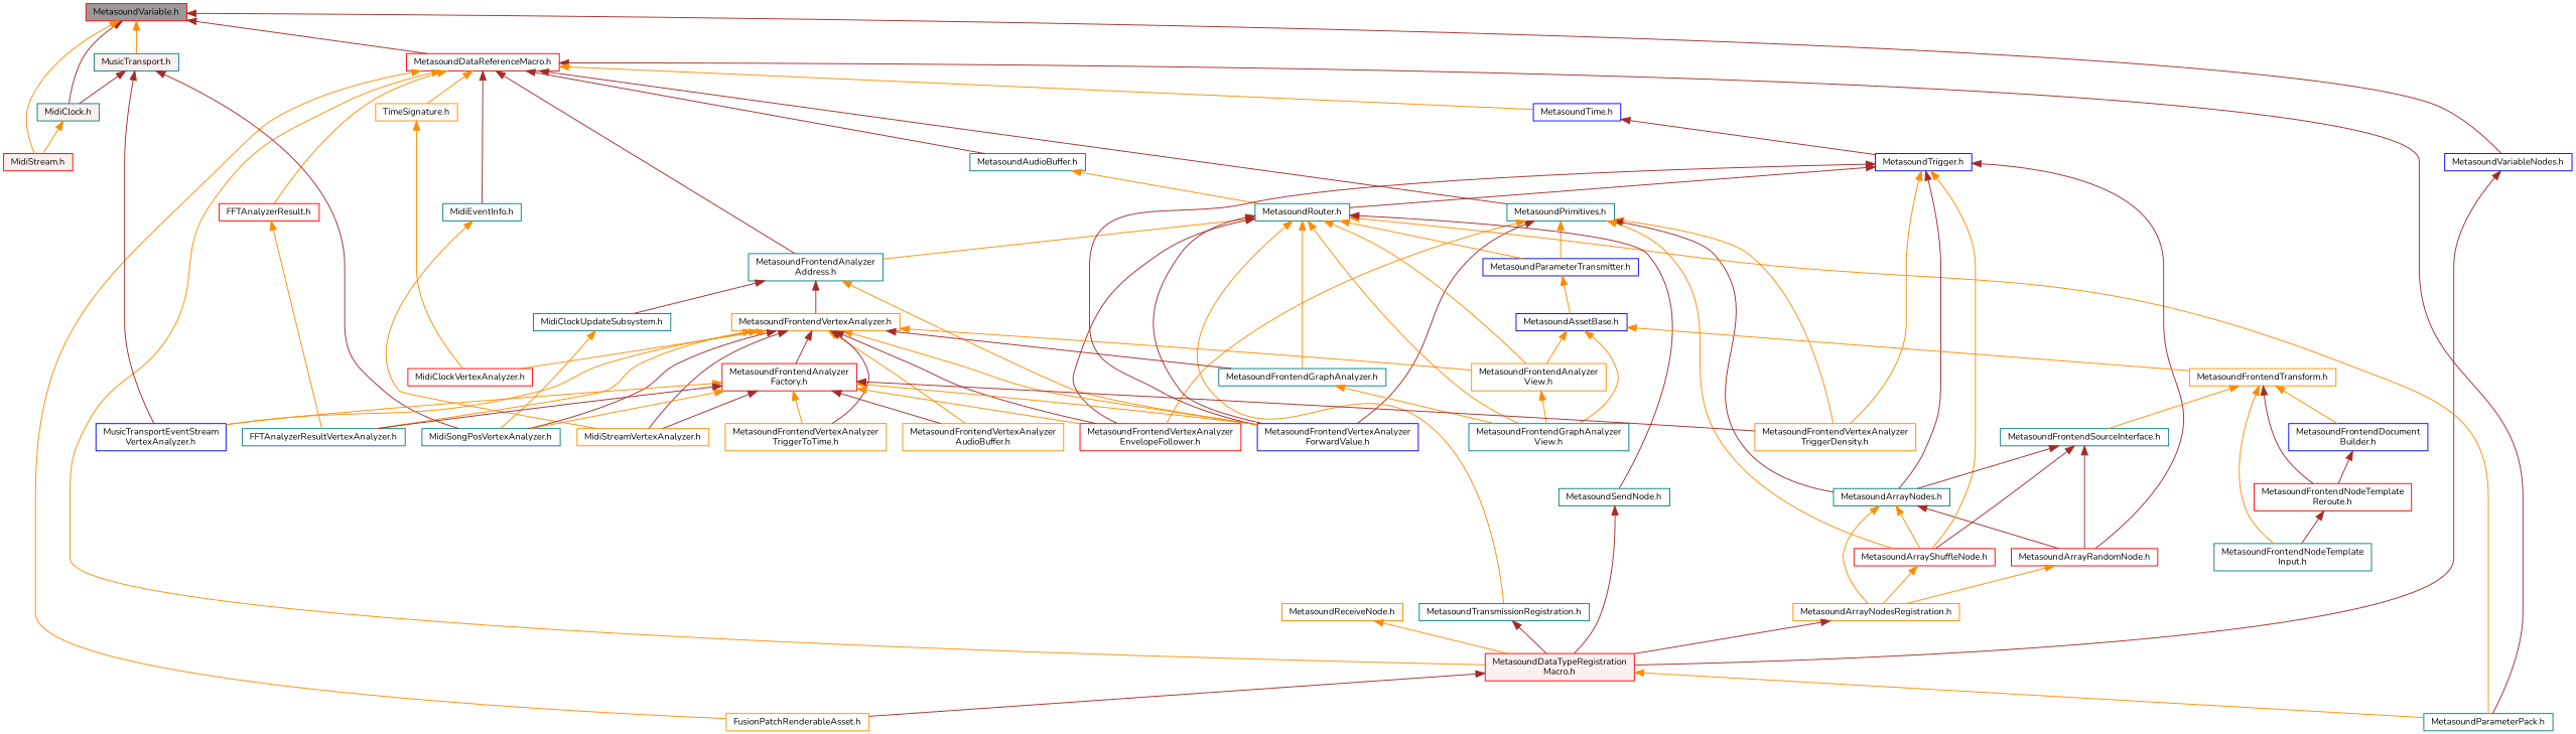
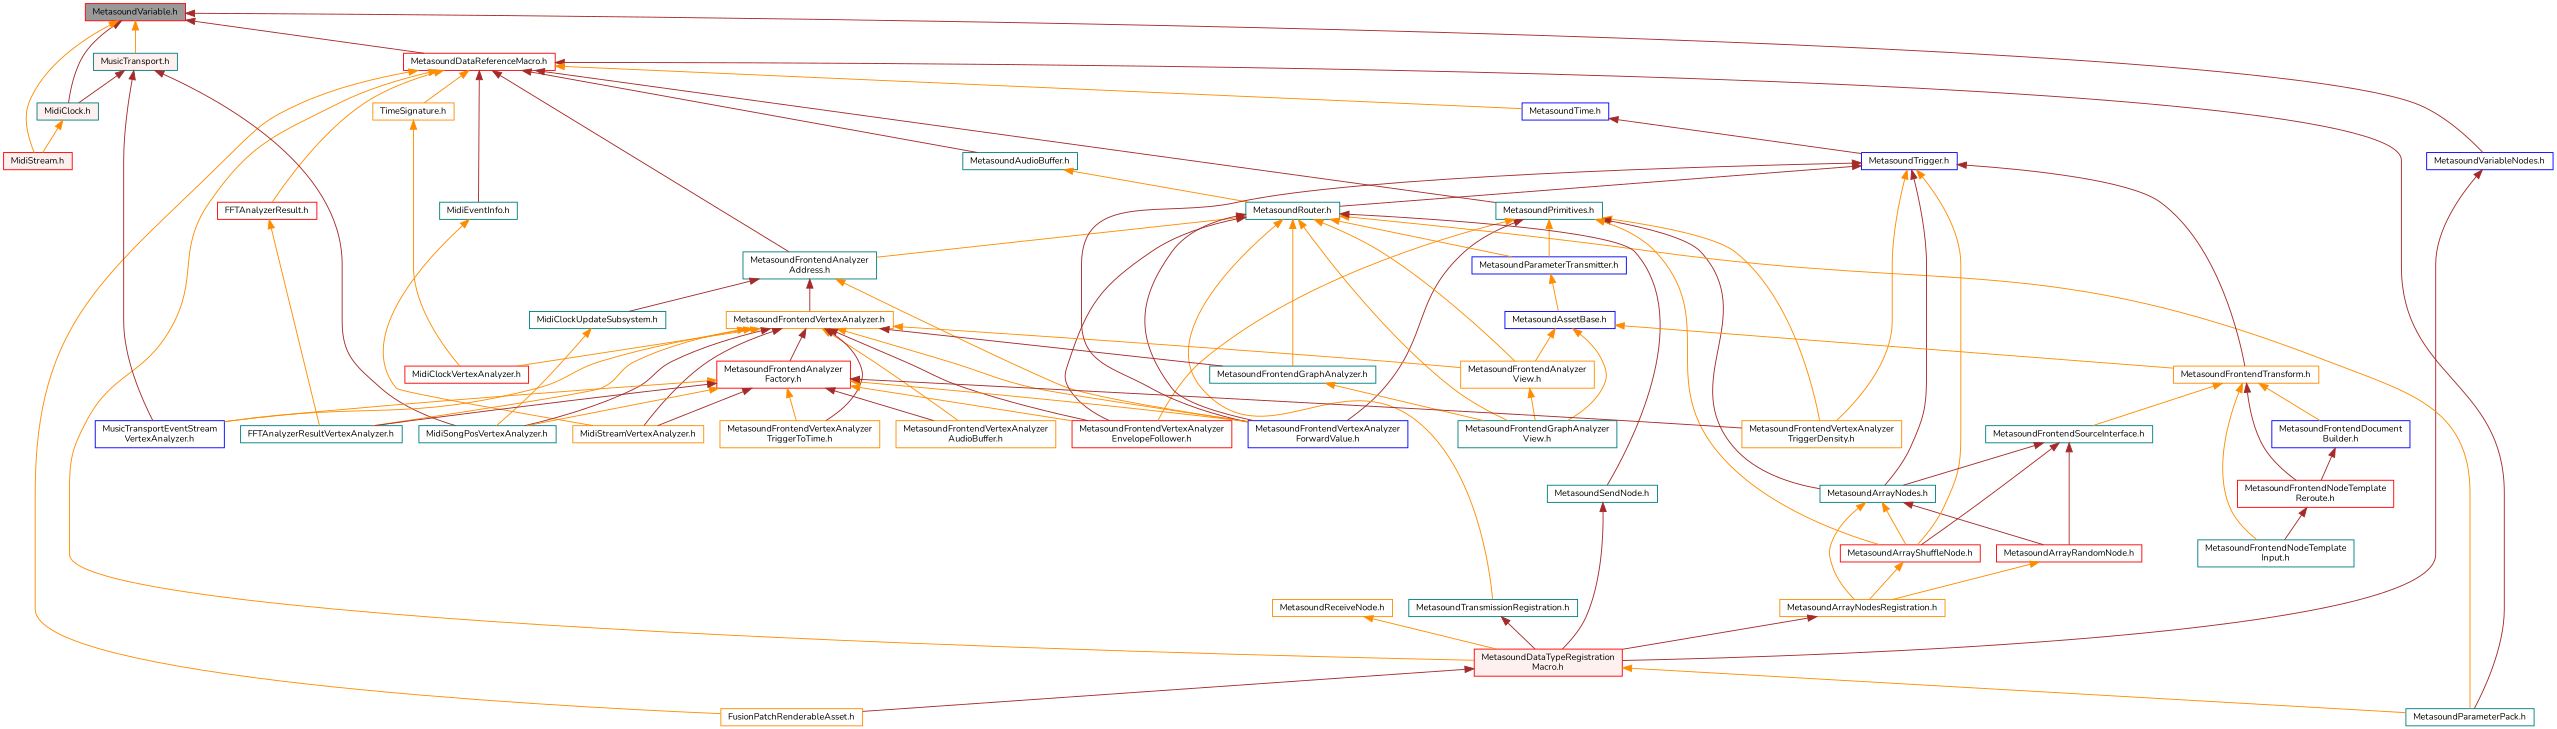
  digraph {
    fontname=Nunito
    node [color=teal fillcolor=white fontname=Nunito fontsize=10 shape=box style=filled]
    edge [color=darkorange dir=back fontname=Nunito fontsize=10 labelfontname=Helvetica labelfontsize=10 style=solid]
    n1 [color=red fillcolor=grey60 fontcolor=black height=0.2 label="MetasoundVariable.h" width=0.4]
    n2 [color=red height=0.2 label="MetasoundDataReferenceMacro.h" width=0.4]
    n3 [color=blue height=0.2 label="MetasoundVariableNodes.h" width=0.4]
    n4 [fillcolor="#FFF0F0" height=0.2 label="MidiClock.h" width=0.4]
    n5 [color=red fillcolor="#FFF0F0" height=0.2 label="MidiStream.h" width=0.4]
    n6 [fillcolor="#FFF0F0" height=0.2 label="MusicTransport.h" width=0.4]
    n7 [color=red height=0.2 label="FFTAnalyzerResult.h" width=0.4]
    n8 [color=darkorange height=0.2 label="FusionPatchRenderableAsset.h" width=0.4]
    n9 [height=0.2 label="MetasoundAudioBuffer.h" width=0.4]
    n10 [height=0.2 label="MetasoundFrontendAnalyzer\lAddress.h" width=0.4]
    n11 [height=0.2 label="MetasoundParameterPack.h" width=0.4]
    n12 [color=red fillcolor="#FFF0F0" height=0.2 label="MetasoundDataTypeRegistration\lMacro.h" width=0.4]
    n13 [height=0.2 label="MetasoundPrimitives.h" width=0.4]
    n14 [color=blue height=0.2 label="MetasoundTime.h" width=0.4]
    n15 [height=0.2 label="MidiEventInfo.h" width=0.4]
    n16 [color=darkorange height=0.2 label="TimeSignature.h" width=0.4]
    n17 [height=0.2 label="MidiSongPosVertexAnalyzer.h" width=0.4]
    n18 [color=blue height=0.2 label="MusicTransportEventStream\lVertexAnalyzer.h" width=0.4]
    n19 [height=0.2 label="FFTAnalyzerResultVertexAnalyzer.h" width=0.4]
    n20 [height=0.2 label="MetasoundRouter.h" width=0.4]
    n21 [color=blue height=0.2 label="MetasoundFrontendVertexAnalyzer\lForwardValue.h" width=0.4]
    n22 [color=darkorange height=0.2 label="MetasoundFrontendVertexAnalyzer.h" width=0.4]
    n23 [height=0.2 label="MidiClockUpdateSubsystem.h" width=0.4]
    n24 [color=red height=0.2 label="MetasoundFrontendVertexAnalyzer\lEnvelopeFollower.h" width=0.4]
    n25 [color=blue height=0.2 label="MetasoundParameterTransmitter.h" width=0.4]
    n26 [color=darkorange height=0.2 label="MetasoundFrontendVertexAnalyzer\lTriggerDensity.h" width=0.4]
    n27 [height=0.2 label="MetasoundArrayNodes.h" width=0.4]
    n28 [color=red height=0.2 label="MetasoundArrayShuffleNode.h" width=0.4]
    n29 [color=blue height=0.2 label="MetasoundTrigger.h" width=0.4]
    n30 [color=darkorange height=0.2 label="MidiStreamVertexAnalyzer.h" width=0.4]
    n31 [color=red height=0.2 label="MidiClockVertexAnalyzer.h" width=0.4]
    n32 [color=darkorange height=0.2 label="MetasoundFrontendAnalyzer\lView.h" width=0.4]
    n33 [height=0.2 label="MetasoundFrontendGraphAnalyzer\lView.h" width=0.4]
    n34 [height=0.2 label="MetasoundFrontendGraphAnalyzer.h" width=0.4]
    n35 [height=0.2 label="MetasoundSendNode.h" width=0.4]
    n36 [height=0.2 label="MetasoundTransmissionRegistration.h" width=0.4]
    n37 [color=blue height=0.2 label="MetasoundAssetBase.h" width=0.4]
    n38 [color=darkorange height=0.2 label="MetasoundReceiveNode.h" width=0.4]
    n39 [color=red height=0.2 label="MetasoundFrontendAnalyzer\lFactory.h" width=0.4]
    n40 [color=darkorange height=0.2 label="MetasoundFrontendVertexAnalyzer\lAudioBuffer.h" width=0.4]
    n41 [color=darkorange height=0.2 label="MetasoundFrontendVertexAnalyzer\lTriggerToTime.h" width=0.4]
    n42 [color=darkorange height=0.2 label="MetasoundFrontendTransform.h" width=0.4]
    n43 [color=blue height=0.2 label="MetasoundFrontendDocument\lBuilder.h" width=0.4]
    n44 [color=red height=0.2 label="MetasoundFrontendNodeTemplate\lReroute.h" width=0.4]
    n45 [height=0.2 label="MetasoundFrontendNodeTemplate\lInput.h" width=0.4]
    n46 [height=0.2 label="MetasoundFrontendSourceInterface.h" width=0.4]
    n47 [color=red height=0.2 label="MetasoundArrayRandomNode.h" width=0.4]
    n48 [color=darkorange height=0.2 label="MetasoundArrayNodesRegistration.h" width=0.4]
    n1 -> n2 [color=brown]
    n1 -> n3 [color=brown]
    n1 -> n4 [color=brown]
    n1 -> n5
    n1 -> n6
    n2 -> n7
    n2 -> n8
    n2 -> n9 [color=brown]
    n2 -> n10 [color=brown]
    n2 -> n11 [color=brown]
    n2 -> n12
    n2 -> n13 [color=brown]
    n2 -> n14
    n2 -> n15 [color=brown]
    n2 -> n16
    n3 -> n12 [color=brown]
    n4 -> n5
    n6 -> n4 [color=brown]
    n6 -> n17 [color=brown]
    n6 -> n18 [color=brown]
    n7 -> n19
    n9 -> n20
    n10 -> n21
    n10 -> n22 [color=brown]
    n10 -> n23 [color=brown]
    n12 -> n8 [color=brown]
    n12 -> n11
    n13 -> n21 [color=brown]
    n13 -> n24
    n13 -> n25
    n13 -> n26
    n13 -> n27 [color=brown]
    n13 -> n28
    n14 -> n29 [color=brown]
    n15 -> n30
    n16 -> n31
    n20 -> n10
    n20 -> n11
    n20 -> n21 [color=brown]
    n20 -> n24 [color=brown]
    n20 -> n25
    n20 -> n32
    n20 -> n33
    n20 -> n34
    n20 -> n35 [color=brown]
    n20 -> n36
    n22 -> n17 [color=brown]
    n22 -> n18
    n22 -> n19
    n22 -> n21
    n22 -> n24 [color=brown]
    n22 -> n30 [color=brown]
    n22 -> n31
    n22 -> n32
    n22 -> n34 [color=brown]
    n22 -> n39 [color=brown]
    n22 -> n40
    n22 -> n41 [color=brown]
    n23 -> n17
    n25 -> n37
    n27 -> n28
    n27 -> n47 [color=brown]
    n27 -> n48
    n28 -> n48
    n29 -> n20 [color=brown]
    n29 -> n21 [color=brown]
    n29 -> n26
    n29 -> n27 [color=brown]
    n29 -> n28
-   n29 -> n47 [color=brown]
+   n29 -> n42 [color=brown]
    n32 -> n33
    n34 -> n33
    n35 -> n12 [color=brown]
    n36 -> n12 [color=brown]
    n37 -> n32
    n37 -> n33
    n37 -> n42
    n38 -> n12
    n39 -> n17
    n39 -> n18
    n39 -> n19 [color=brown]
    n39 -> n21
    n39 -> n24
    n39 -> n26 [color=brown]
    n39 -> n30 [color=brown]
    n39 -> n40 [color=brown]
    n39 -> n41
    n42 -> n43
    n42 -> n44 [color=brown]
    n42 -> n45
    n42 -> n46
    n43 -> n44 [color=brown]
    n44 -> n45 [color=brown]
    n46 -> n27 [color=brown]
    n46 -> n28 [color=brown]
    n46 -> n47 [color=brown]
    n47 -> n48
    n48 -> n12 [color=brown]
  }
